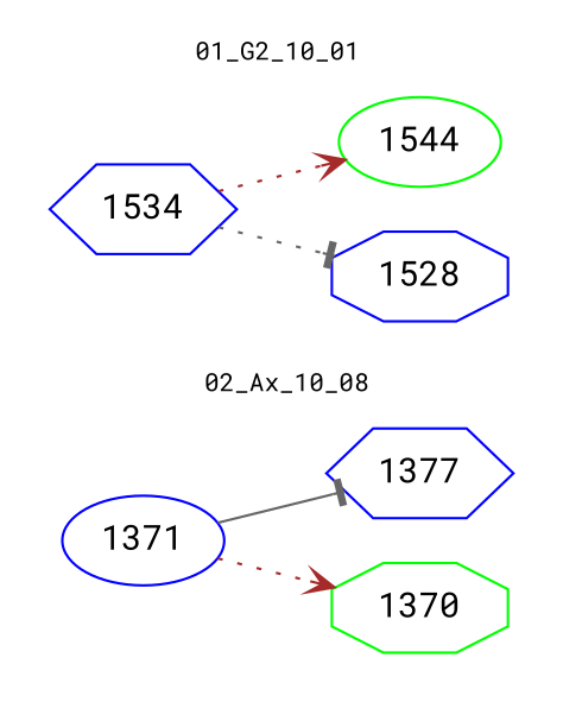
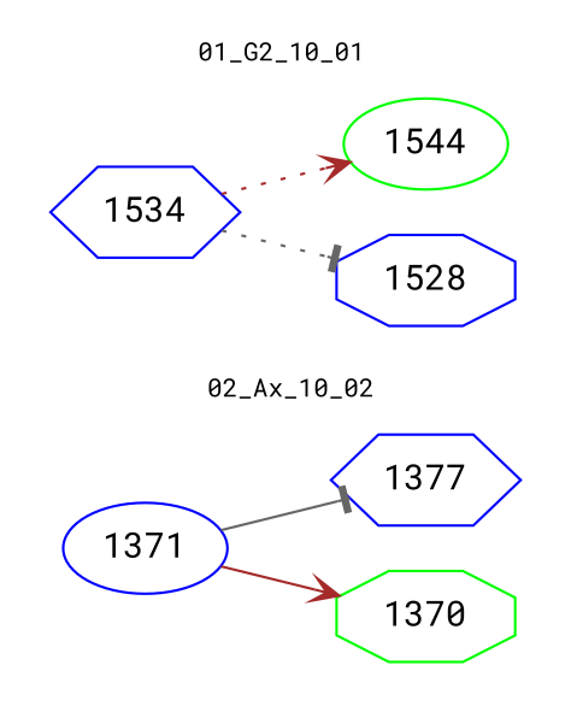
  digraph {
    fontname="Roboto Mono"
    rankdir=LR
    node [color=blue fontname="Roboto Mono" shape=ellipse]
    edge [arrowhead=vee color=brown fontname="Roboto Mono" style=solid]
    n1 [label=1371]
    n2 [color=green label=1370 shape=octagon]
    n3 [label=1377 shape=hexagon]
    n4 [label=1534 shape=hexagon]
    n5 [label=1528 shape=octagon]
    n6 [color=green label=1544]
    subgraph cluster_1 {
      color=white
      fontsize=10
-     label="02_Ax_10_08"
+     label="02_Ax_10_02"
      n1
      n2
      n3
    }
    subgraph cluster_2 {
      color=white
      fontsize=10
      label="01_G2_10_01"
      n4
      n5
      n6
    }
-   n1 -> n2 [style=dotted]
+   n1 -> n2
    n1 -> n3 [arrowhead=tee color=gray40]
    n4 -> n5 [arrowhead=tee color=gray40 style=dotted]
    n4 -> n6 [style=dotted]
  }
